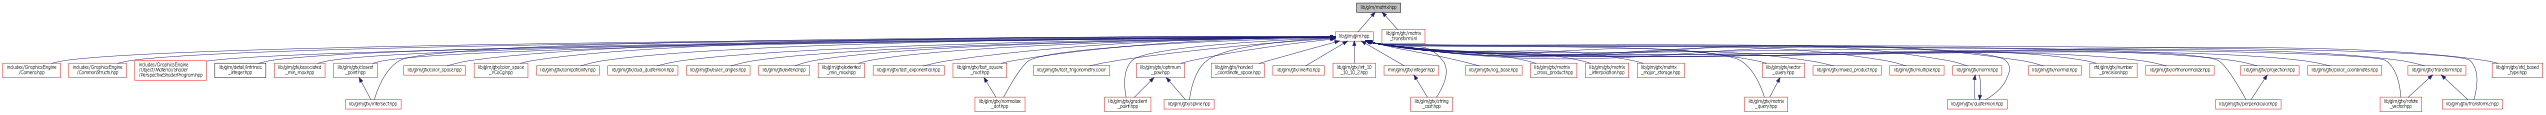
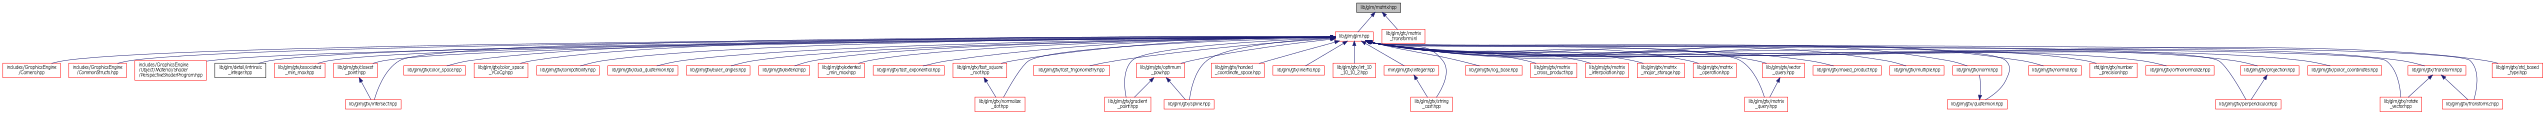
  digraph {
    fontname="Comic Neue"
    node [color=red fillcolor=white fontname="Comic Neue" fontsize=10 shape=record style=filled]
    edge [color=midnightblue dir=back fontname="Comic Neue" fontsize=10 labelfontname=Helvetica labelfontsize=10 style=solid]
    n1 [color=black fillcolor=grey75 fontcolor=black height=0.2 label="lib/glm/matrix.hpp" width=0.4]
    n2 [height=0.2 label="lib/glm/glm.hpp" width=0.4]
    n3 [height=0.2 label="lib/glm/gtc/matrix\l_transform.inl" width=0.4]
    n4 [height=0.2 label="includes/GraphicsEngine\l/Camera.hpp" width=0.4]
    n5 [height=0.2 label="includes/GraphicsEngine\l/CommonStructs.hpp" width=0.4]
    n6 [height=0.2 label="includes/GraphicsEngine\l/Object/Material/Shader\l/PerspectiveShaderProgram.hpp" width=0.4]
    n7 [color=black height=0.2 label="lib/glm/detail/intrinsic\l_integer.hpp" width=0.4]
    n8 [height=0.2 label="lib/glm/gtx/associated\l_min_max.hpp" width=0.4]
    n9 [height=0.2 label="lib/glm/gtx/closest\l_point.hpp" width=0.4]
    n10 [height=0.2 label="lib/glm/gtx/intersect.hpp" width=0.4]
    n11 [height=0.2 label="lib/glm/gtx/color_space.hpp" width=0.4]
    n12 [height=0.2 label="lib/glm/gtx/color_space\l_YCoCg.hpp" width=0.4]
    n13 [height=0.2 label="lib/glm/gtx/compatibility.hpp" width=0.4]
    n14 [height=0.2 label="lib/glm/gtx/dual_quaternion.hpp" width=0.4]
    n15 [height=0.2 label="lib/glm/gtx/euler_angles.hpp" width=0.4]
    n16 [height=0.2 label="lib/glm/gtx/extend.hpp" width=0.4]
    n17 [height=0.2 label="lib/glm/gtx/extented\l_min_max.hpp" width=0.4]
    n18 [height=0.2 label="lib/glm/gtx/fast_exponential.hpp" width=0.4]
    n19 [height=0.2 label="lib/glm/gtx/fast_square\l_root.hpp" width=0.4]
    n20 [height=0.2 label="lib/glm/gtx/normalize\l_dot.hpp" width=0.4]
-   n21 [height=0.2 label="lib/glm/gtx/fast_trigonometry.color" width=0.4]
+   n21 [height=0.2 label="lib/glm/gtx/fast_trigonometry.hpp" width=0.4]
    n22 [height=0.2 label="lib/glm/gtx/gradient\l_paint.hpp" width=0.4]
    n23 [height=0.2 label="lib/glm/gtx/optimum\l_pow.hpp" width=0.4]
    n24 [height=0.2 label="lib/glm/gtx/spline.hpp" width=0.4]
    n25 [height=0.2 label="lib/glm/gtx/handed\l_coordinate_space.hpp" width=0.4]
    n26 [height=0.2 label="lib/glm/gtx/inertia.hpp" width=0.4]
    n27 [height=0.2 label="lib/glm/gtx/int_10\l_10_10_2.hpp" width=0.4]
    n28 [height=0.2 label="min/glm/gtx/integer.hpp" width=0.4]
    n29 [height=0.2 label="lib/glm/gtx/string\l_cast.hpp" width=0.4]
    n30 [height=0.2 label="lib/glm/gtx/log_base.hpp" width=0.4]
    n31 [height=0.2 label="lib/glm/gtx/matrix\l_cross_product.hpp" width=0.4]
    n32 [height=0.2 label="lib/glm/gtx/matrix\l_interpolation.hpp" width=0.4]
    n33 [height=0.2 label="lib/glm/gtx/matrix\l_major_storage.hpp" width=0.4]
+   n34 [height=0.2 label="lib/glm/gtx/matrix\l_operation.hpp" width=0.4]
    n35 [height=0.2 label="lib/glm/gtx/matrix\l_query.hpp" width=0.4]
    n36 [height=0.2 label="lib/glm/gtx/vector\l_query.hpp" width=0.4]
    n37 [height=0.2 label="lib/glm/gtx/mixed_product.hpp" width=0.4]
    n38 [height=0.2 label="lib/glm/gtx/multiple.hpp" width=0.4]
    n39 [height=0.2 label="lib/glm/gtx/norm.hpp" width=0.4]
    n40 [height=0.2 label="lib/glm/gtx/quaternion.hpp" width=0.4]
    n41 [height=0.2 label="lib/glm/gtx/normal.hpp" width=0.4]
    n42 [height=0.2 label="std/glm/gtx/number\l_precision.hpp" width=0.4]
    n43 [height=0.2 label="lib/glm/gtx/orthonormalize.hpp" width=0.4]
    n44 [height=0.2 label="lib/glm/gtx/perpendicular.hpp" width=0.4]
    n45 [height=0.2 label="lib/glm/gtx/projection.hpp" width=0.4]
    n46 [height=0.2 label="lib/glm/gtx/polar_coordinates.hpp" width=0.4]
    n47 [height=0.2 label="lib/glm/gtx/rotate\l_vector.hpp" width=0.4]
    n48 [height=0.2 label="lib/glm/gtx/transform.hpp" width=0.4]
    n49 [height=0.2 label="lib/glm/gtx/transform2.hpp" width=0.4]
    n50 [height=0.2 label="lib/glm/gtx/std_based\l_type.hpp" width=0.4]
    n1 -> n2
    n1 -> n3
    n2 -> n4
    n2 -> n5
    n2 -> n6
    n2 -> n7
    n2 -> n8
    n2 -> n9
    n2 -> n10
    n2 -> n11
    n2 -> n12
    n2 -> n13
    n2 -> n14
    n2 -> n15
    n2 -> n16
    n2 -> n17
    n2 -> n18
    n2 -> n19
    n2 -> n20
    n2 -> n21
    n2 -> n22
    n2 -> n23
    n2 -> n24
    n2 -> n25
    n2 -> n26
    n2 -> n27
    n2 -> n28
    n2 -> n29
    n2 -> n30
    n2 -> n31
    n2 -> n32
    n2 -> n33
+   n2 -> n34
    n2 -> n35
    n2 -> n36
    n2 -> n37
    n2 -> n38
    n2 -> n39
    n2 -> n40
    n2 -> n41
    n2 -> n42
    n2 -> n43
    n2 -> n44
    n2 -> n45
    n2 -> n46
    n2 -> n47
    n2 -> n48
    n2 -> n49
    n2 -> n50
    n9 -> n10
    n19 -> n20
    n23 -> n22
    n23 -> n24
    n28 -> n29
    n36 -> n35
-   n39 -> n40
    n40 -> n39
    n45 -> n44
    n48 -> n47
    n48 -> n49
  }
